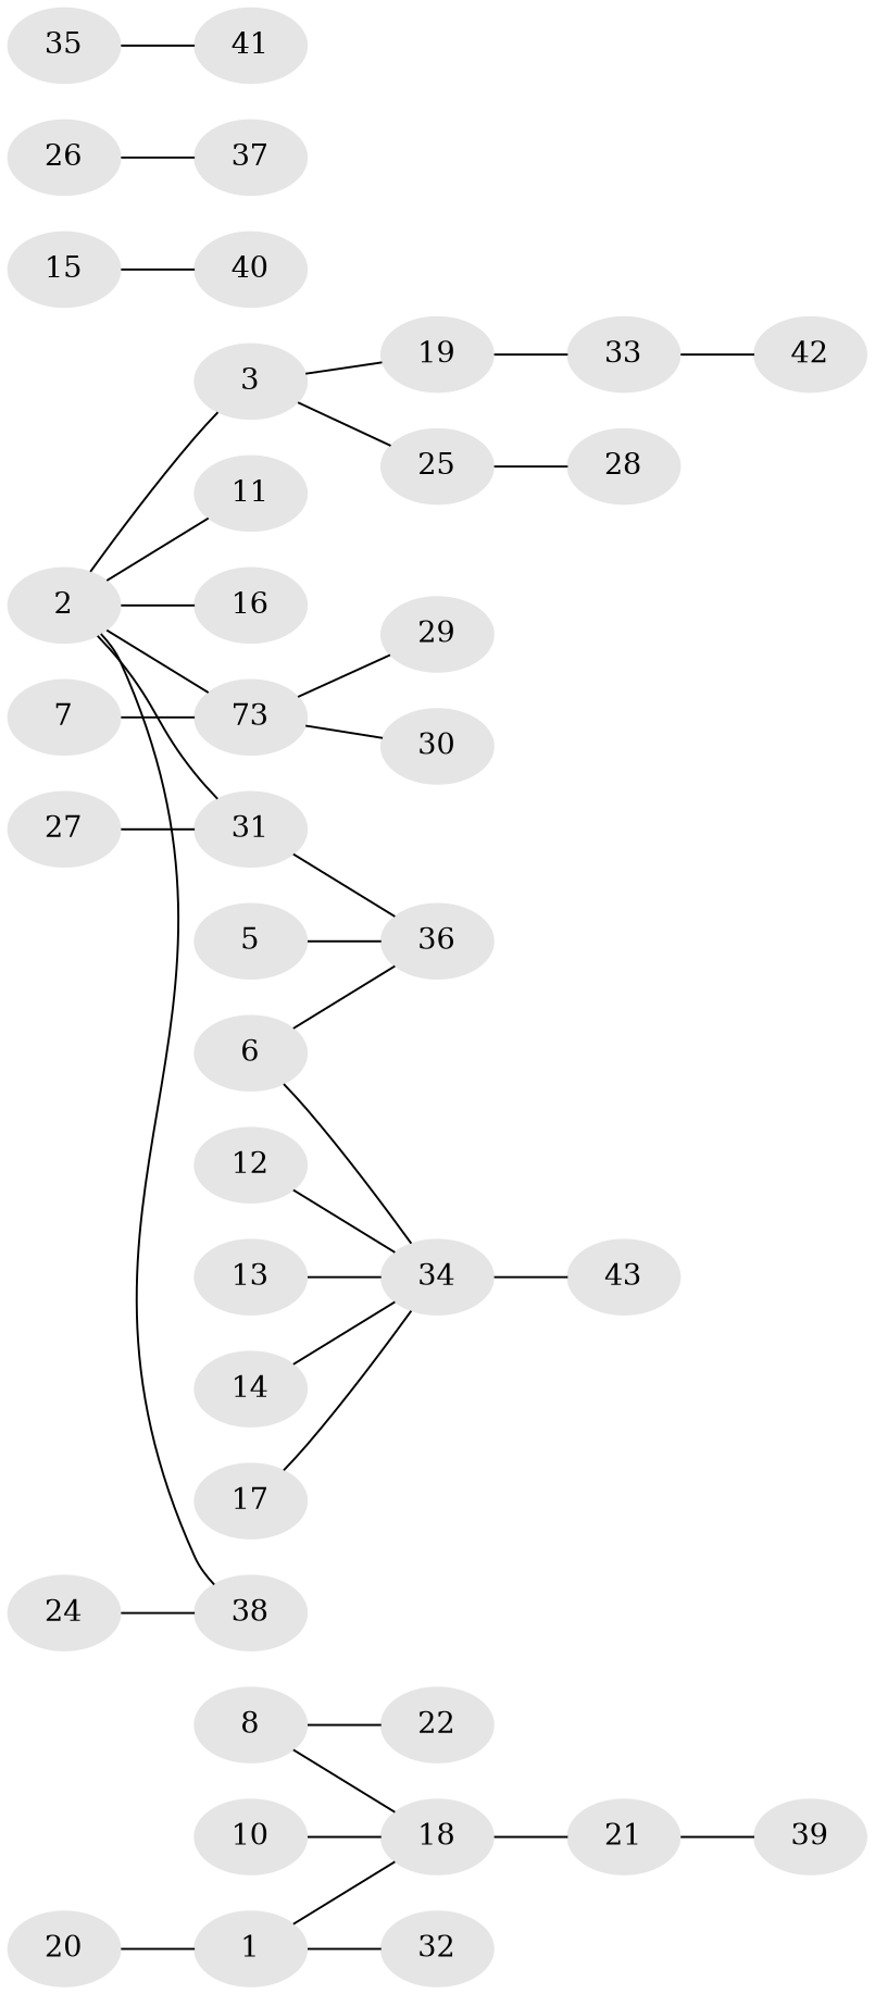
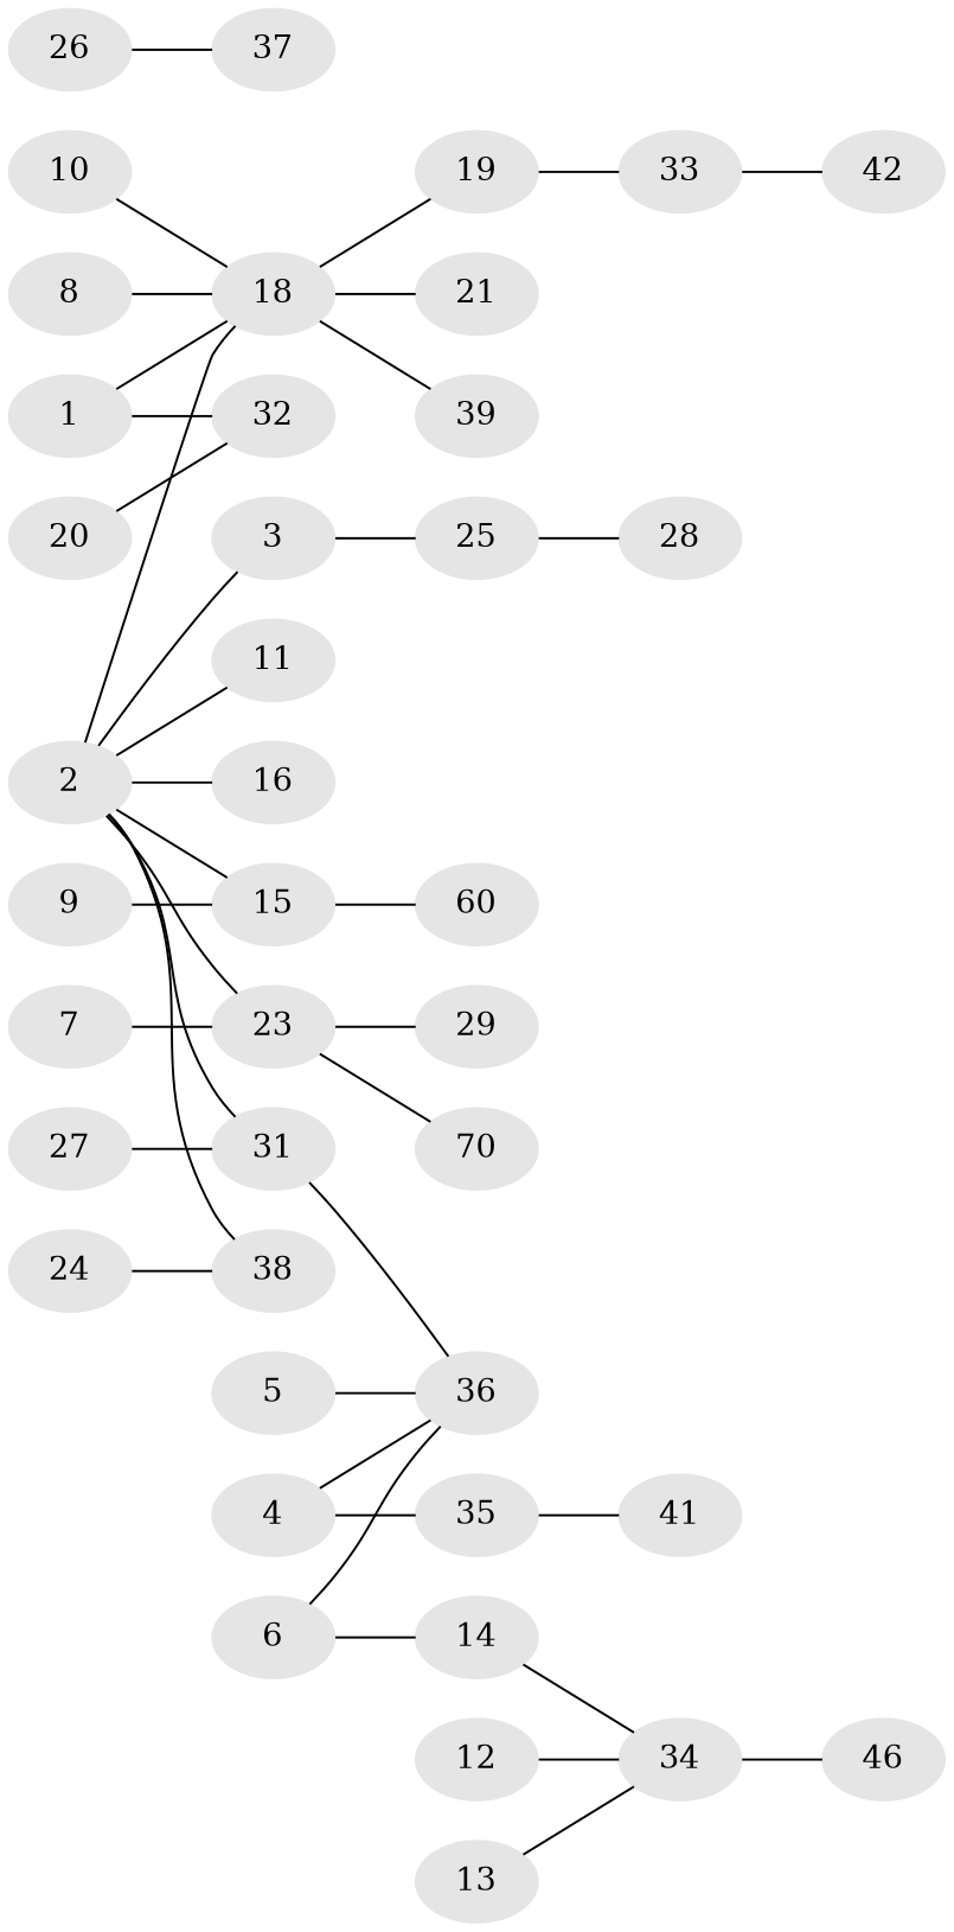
  graph {
    fontname="DejaVu Serif"
    rankdir=LR
    node [color=gray90 fontname="DejaVu Serif" style=filled]
    edge [fontname="DejaVu Serif" weight=1.0]
    1
    18
    32
    19
    21
    2
    3
    11
    15
    16
-   23 [label=73]
+   23
    31
    38
    25
-   40
+   40 [label=60]
    29
-   30
+   30 [label=70]
    26
    37
    36
    28
+   4
    35
    41
    5
    6
    34
-   43
+   43 [label=46]
    7
    8
-   22
+   9
    10
    12
    13
    14
-   17
    33
    39
    42
    20
    24
    27
    1 -- 18
    1 -- 32
-   3 -- 19
+   18 -- 19
    18 -- 21
    19 -- 33
-   21 -- 39
+   18 -- 39
+   2 -- 18
    2 -- 3
    2 -- 11
+   2 -- 15
    2 -- 16
    2 -- 23
    2 -- 31
    2 -- 38
    3 -- 25
    15 -- 40
    23 -- 29
    23 -- 30
    31 -- 36
    25 -- 28
    26 -- 37
+   4 -- 36
+   4 -- 35
    35 -- 41
    5 -- 36
    6 -- 36
-   6 -- 34
+   6 -- 14
    34 -- 43
    7 -- 23
    8 -- 18
-   8 -- 22
+   9 -- 15
    10 -- 18
    12 -- 34
    13 -- 34
    14 -- 34
-   17 -- 34
    33 -- 42
-   20 -- 1
+   20 -- 32
    24 -- 38
    27 -- 31
  }
